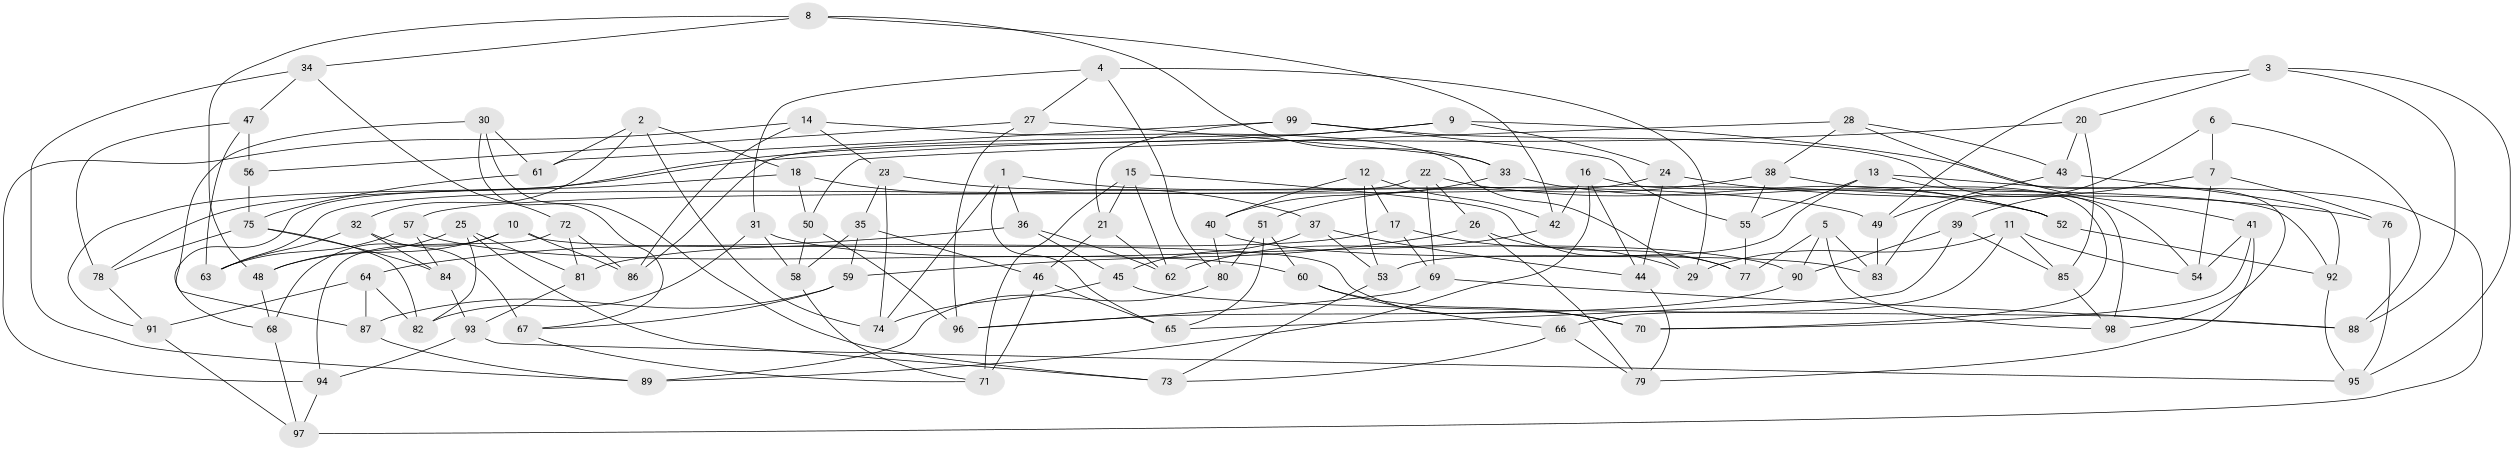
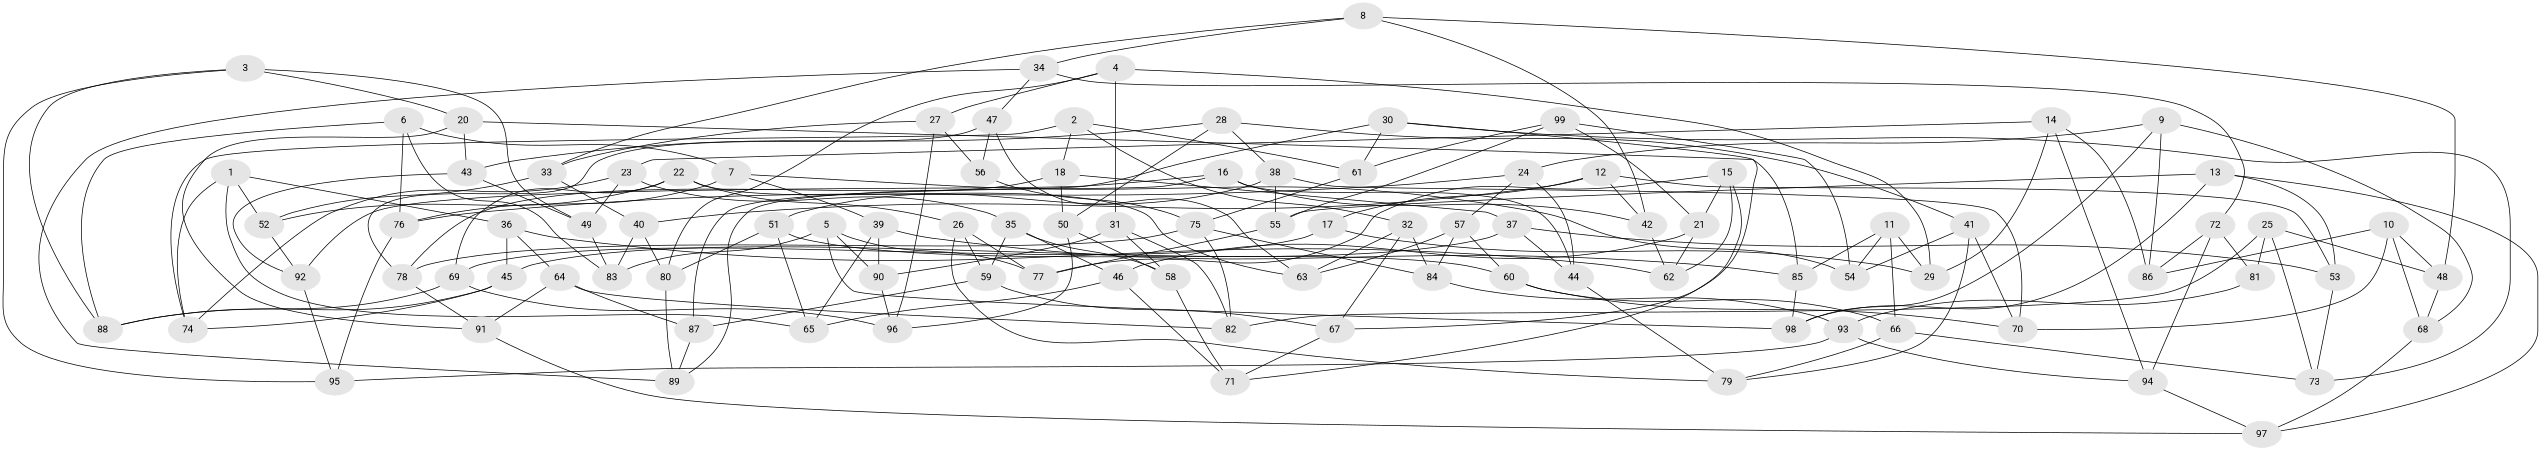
  graph {
    fontname=Roboto
    node [color=gray90 fontname=Roboto style=filled]
    edge [fontname=Roboto]
    1
    36
    52
    65
    74
    62
    45
    64
    92
    2
    18
    32
    61
    37
    50
    78
    63
    67
    84
    75
    3
    20
    49
    88
    95
    85
    43
    91
    83
    4
    27
    29
    31
    80
    33
    56
    96
    90
    82
    58
    89
    5
    77
    98
    6
    7
    76
    39
    54
    8
    34
    42
    48
    40
    47
    72
    68
    9
    24
    86
    44
    57
    97
    10
    70
    11
    66
    73
    79
    12
    17
    53
    69
    81
    13
    55
    14
    23
    94
    35
    15
    21
    71
    46
    16
    93
    n87 [label=99]
    22
    26
    59
    60
    25
    87
    28
    38
    41
    51
    30
    1 -- 36
    1 -- 52
    1 -- 65
    1 -- 74
    36 -- 62
    36 -- 45
    36 -- 64
    52 -- 92
    45 -- 74
    45 -- 88
    64 -- 91
    64 -- 82
    64 -- 87
    92 -- 95
    2 -- 74
    2 -- 18
    2 -- 32
    2 -- 61
    18 -- 37
    18 -- 50
    18 -- 78
    32 -- 63
    32 -- 67
    32 -- 84
    61 -- 75
    37 -- 45
    37 -- 44
    37 -- 53
    50 -- 96
    50 -- 58
    78 -- 91
    67 -- 71
    84 -- 93
    75 -- 78
    75 -- 84
    75 -- 82
    3 -- 20
    3 -- 49
    3 -- 88
    3 -- 95
    20 -- 85
    20 -- 43
    20 -- 91
    49 -- 83
    85 -- 98
    43 -- 92
    43 -- 49
    91 -- 97
    4 -- 27
    4 -- 29
    4 -- 31
    4 -- 80
    27 -- 33
    27 -- 56
    27 -- 96
    31 -- 90
    31 -- 82
    31 -- 58
    80 -- 89
    33 -- 52
    33 -- 40
    56 -- 75
    90 -- 96
    58 -- 71
    5 -- 83
    5 -- 90
    5 -- 77
    5 -- 98
    6 -- 88
    6 -- 83
    6 -- 7
+   6 -- 76
    7 -- 76
    7 -- 39
    7 -- 54
    76 -- 95
    39 -- 65
    39 -- 85
    39 -- 90
    8 -- 33
    8 -- 34
    8 -- 42
    8 -- 48
    34 -- 89
    34 -- 47
    34 -- 72
    42 -- 62
    48 -- 68
    40 -- 83
    40 -- 80
    47 -- 78
    47 -- 63
    47 -- 56
    72 -- 86
    72 -- 81
    72 -- 94
    68 -- 97
    9 -- 98
    9 -- 68
    9 -- 24
    9 -- 86
    24 -- 76
    24 -- 44
    24 -- 57
    44 -- 79
    57 -- 63
    57 -- 84
    57 -- 60
    10 -- 48
    10 -- 68
    10 -- 86
    10 -- 70
    11 -- 85
    11 -- 29
    11 -- 54
    11 -- 66
    66 -- 73
    66 -- 79
    12 -- 42
    12 -- 40
    12 -- 17
    12 -- 53
    17 -- 29
    17 -- 69
-   17 -- 81
    53 -- 73
    69 -- 88
    69 -- 96
    81 -- 93
    13 -- 98
    13 -- 97
    13 -- 53
    13 -- 55
    55 -- 77
    14 -- 29
    14 -- 86
    14 -- 23
    14 -- 94
    23 -- 74
    23 -- 49
    23 -- 35
    94 -- 97
    35 -- 58
    35 -- 46
    35 -- 59
    15 -- 62
    15 -- 77
    15 -- 21
    15 -- 71
    21 -- 62
    21 -- 46
    46 -- 65
    46 -- 71
    16 -- 92
    16 -- 89
    16 -- 42
    16 -- 44
    93 -- 95
    93 -- 94
    n87 -- 61
    n87 -- 54
    n87 -- 55
    n87 -- 21
    22 -- 52
    22 -- 63
    22 -- 69
    22 -- 26
    26 -- 77
    26 -- 79
    26 -- 59
    59 -- 67
    59 -- 87
    60 -- 70
    60 -- 66
    25 -- 82
    25 -- 48
    25 -- 73
    25 -- 81
    87 -- 89
    28 -- 50
    28 -- 43
    28 -- 38
    28 -- 41
    38 -- 70
    38 -- 55
    38 -- 51
    41 -- 54
    41 -- 70
    41 -- 79
    51 -- 65
    51 -- 80
    51 -- 60
    30 -- 61
    30 -- 67
    30 -- 73
    30 -- 87
  }
